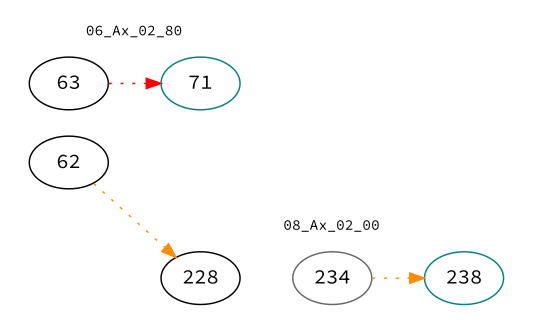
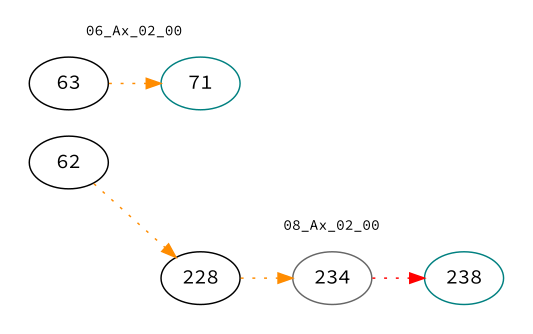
  digraph {
    fontname="Source Code Pro"
    rankdir=LR
    node [color=black fontname="Source Code Pro"]
    edge [color=darkorange fontname="Source Code Pro" style=dotted]
    n1 [label=62]
    n2 [label=63]
    n3 [color=teal label=71]
    n4 [label=228]
    n5 [color=gray40 label=234]
    n6 [color=teal label=238]
    subgraph cluster_1 {
      color=white
      fontsize=10
-     label="06_Ax_02_80"
+     label="06_Ax_02_00"
      n1
      n2
      n3
    }
    subgraph cluster_2 {
      color=white
      fontsize=10
      label="08_Ax_02_00"
      n4
      n5
      n6
    }
    n1 -> n4
-   n2 -> n3 [color=red]
-   n5 -> n6
+   n2 -> n3
+   n4 -> n5
+   n5 -> n6 [color=red]
  }
